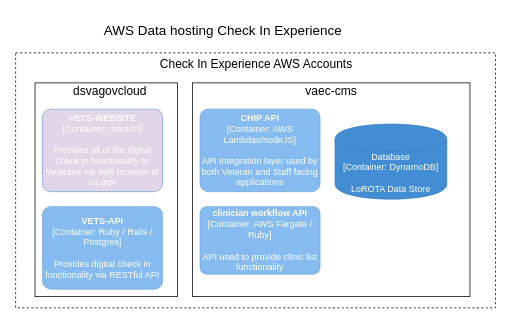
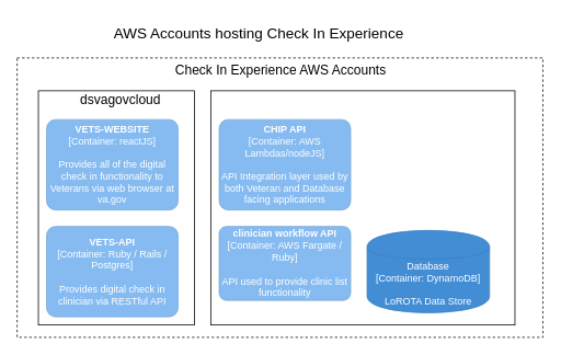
  <mxCell id="0" />
  <mxCell id="1" parent="0" />
  <mxCell id="2" value="" style="rounded=0;whiteSpace=wrap;html=1;dashed=1;" parent="1" vertex="1"><mxGeometry x="20" y="70" width="639.87" height="340" as="geometry" /></mxCell>
- <mxCell id="3" value="&lt;font style=&quot;font-size: 18px&quot;&gt;AWS Data hosting Check In Experience&lt;/font&gt;" style="text;html=1;strokeColor=none;fillColor=none;align=left;verticalAlign=middle;whiteSpace=wrap;rounded=0;dashed=1;" parent="1" vertex="1"><mxGeometry x="136.3" y="20" width="419.13" height="40" as="geometry" /></mxCell>
+ <mxCell id="3" value="&lt;font style=&quot;font-size: 18px&quot;&gt;AWS Accounts hosting Check In Experience&lt;/font&gt;" style="text;html=1;strokeColor=none;fillColor=none;align=left;verticalAlign=middle;whiteSpace=wrap;rounded=0;dashed=1;" parent="1" vertex="1"><mxGeometry x="136.3" y="20" width="419.13" height="40" as="geometry" /></mxCell>
  <mxCell id="4" value="Check In Experience AWS Accounts" style="text;html=1;strokeColor=none;fillColor=none;align=center;verticalAlign=middle;whiteSpace=wrap;rounded=0;dashed=1;fontSize=16;" parent="1" vertex="1"><mxGeometry x="25.87" y="70" width="630" height="30" as="geometry" /></mxCell>
  <mxCell id="5" value="" style="rounded=0;whiteSpace=wrap;html=1;fontSize=16;" parent="1" vertex="1"><mxGeometry x="45.87" y="110" width="190" height="285" as="geometry" /></mxCell>
- <mxCell id="6" value="&lt;b&gt;VETS-WEBSITE&lt;/b&gt;&lt;div&gt;[Container: reactJS]&lt;/div&gt;&lt;br&gt;&lt;div&gt;Provides all of the digital check in functionality to Veterans via web browser at va.gov&lt;/div&gt;" style="rounded=1;whiteSpace=wrap;html=1;labelBackgroundColor=none;fillColor=#e1d5e7;fontColor=#ffffff;align=center;arcSize=10;strokeColor=#78A8D8;metaEdit=1;metaData={&quot;c4Type&quot;:{&quot;editable&quot;:false}};points=[[0.25,0,0],[0.5,0,0],[0.75,0,0],[1,0.25,0],[1,0.5,0],[1,0.75,0],[0.75,1,0],[0.5,1,0],[0.25,1,0],[0,0.75,0],[0,0.5,0],[0,0.25,0]];" parent="1" vertex="1"><mxGeometry x="55.87" y="145" width="160" height="110.0" as="geometry" /></mxCell>
- <mxCell id="7" value="&lt;b&gt;VETS-API&lt;/b&gt;&lt;div&gt;[Container: Ruby / Rails / Postgres]&lt;/div&gt;&lt;br&gt;&lt;div&gt;Provides digital check in functionality via RESTful API&lt;/div&gt;" style="rounded=1;whiteSpace=wrap;html=1;labelBackgroundColor=none;fillColor=#85BBF0;fontColor=#ffffff;align=center;arcSize=10;strokeColor=#78A8D8;metaEdit=1;metaData={&quot;c4Type&quot;:{&quot;editable&quot;:false}};points=[[0.25,0,0],[0.5,0,0],[0.75,0,0],[1,0.25,0],[1,0.5,0],[1,0.75,0],[0.75,1,0],[0.5,1,0],[0.25,1,0],[0,0.75,0],[0,0.5,0],[0,0.25,0]];" parent="1" vertex="1"><mxGeometry x="55.87" y="275" width="160" height="110.0" as="geometry" /></mxCell>
+ <mxCell id="6" value="&lt;b&gt;VETS-WEBSITE&lt;/b&gt;&lt;div&gt;[Container: reactJS]&lt;/div&gt;&lt;br&gt;&lt;div&gt;Provides all of the digital check in functionality to Veterans via web browser at va.gov&lt;/div&gt;" style="rounded=1;whiteSpace=wrap;html=1;labelBackgroundColor=none;fillColor=#85BBF0;fontColor=#ffffff;align=center;arcSize=10;strokeColor=#78A8D8;metaEdit=1;metaData={&quot;c4Type&quot;:{&quot;editable&quot;:false}};points=[[0.25,0,0],[0.5,0,0],[0.75,0,0],[1,0.25,0],[1,0.5,0],[1,0.75,0],[0.75,1,0],[0.5,1,0],[0.25,1,0],[0,0.75,0],[0,0.5,0],[0,0.25,0]];" parent="1" vertex="1"><mxGeometry x="55.87" y="145" width="160" height="110.0" as="geometry" /></mxCell>
+ <mxCell id="7" value="&lt;b&gt;VETS-API&lt;/b&gt;&lt;div&gt;[Container: Ruby / Rails / Postgres]&lt;/div&gt;&lt;br&gt;&lt;div&gt;Provides digital check in clinician via RESTful API&lt;/div&gt;" style="rounded=1;whiteSpace=wrap;html=1;labelBackgroundColor=none;fillColor=#85BBF0;fontColor=#ffffff;align=center;arcSize=10;strokeColor=#78A8D8;metaEdit=1;metaData={&quot;c4Type&quot;:{&quot;editable&quot;:false}};points=[[0.25,0,0],[0.5,0,0],[0.75,0,0],[1,0.25,0],[1,0.5,0],[1,0.75,0],[0.75,1,0],[0.5,1,0],[0.25,1,0],[0,0.75,0],[0,0.5,0],[0,0.25,0]];" parent="1" vertex="1"><mxGeometry x="55.87" y="275" width="160" height="110.0" as="geometry" /></mxCell>
  <mxCell id="8" value="dsvagovcloud" style="text;html=1;strokeColor=none;fillColor=none;align=center;verticalAlign=middle;whiteSpace=wrap;rounded=0;fontSize=16;" parent="1" vertex="1"><mxGeometry x="45.87" y="110" width="200" height="20" as="geometry" /></mxCell>
  <mxCell id="9" value="" style="rounded=0;whiteSpace=wrap;html=1;fontSize=16;" parent="1" vertex="1"><mxGeometry x="255.8" y="110" width="370" height="285" as="geometry" /></mxCell>
- <mxCell id="10" value="&lt;b&gt;CHIP API&lt;/b&gt;&lt;div&gt;[Container: AWS Lambdas/nodeJS]&lt;/div&gt;&lt;br&gt;&lt;div&gt;API Integration layer used by both Veteran and Staff facing applications&lt;/div&gt;" style="rounded=1;whiteSpace=wrap;html=1;labelBackgroundColor=none;fillColor=#85BBF0;fontColor=#ffffff;align=center;arcSize=10;strokeColor=#78A8D8;metaEdit=1;metaData={&quot;c4Type&quot;:{&quot;editable&quot;:false}};points=[[0.25,0,0],[0.5,0,0],[0.75,0,0],[1,0.25,0],[1,0.5,0],[1,0.75,0],[0.75,1,0],[0.5,1,0],[0.25,1,0],[0,0.75,0],[0,0.5,0],[0,0.25,0]];" parent="1" vertex="1"><mxGeometry x="265.87" y="145" width="160" height="110.0" as="geometry" /></mxCell>
- <mxCell id="11" value="Database&lt;div&gt;[Container:&amp;nbsp;DynamoDB]&lt;/div&gt;&lt;br&gt;&lt;div&gt;LoROTA Data Store&lt;/div&gt;" style="shape=cylinder;whiteSpace=wrap;html=1;boundedLbl=1;rounded=0;labelBackgroundColor=none;fillColor=#438DD5;fontSize=12;fontColor=#ffffff;align=center;strokeColor=#3C7FC0;metaEdit=1;points=[[0.5,0,0],[1,0.25,0],[1,0.5,0],[1,0.75,0],[0.5,1,0],[0,0.75,0],[0,0.5,0],[0,0.25,0]];metaData={&quot;c4Type&quot;:{&quot;editable&quot;:false}};" parent="1" vertex="1"><mxGeometry x="445.87" y="165" width="149" height="100" as="geometry" /></mxCell>
+ <mxCell id="10" value="&lt;b&gt;CHIP API&lt;/b&gt;&lt;div&gt;[Container: AWS Lambdas/nodeJS]&lt;/div&gt;&lt;br&gt;&lt;div&gt;API Integration layer used by both Veteran and Database facing applications&lt;/div&gt;" style="rounded=1;whiteSpace=wrap;html=1;labelBackgroundColor=none;fillColor=#85BBF0;fontColor=#ffffff;align=center;arcSize=10;strokeColor=#78A8D8;metaEdit=1;metaData={&quot;c4Type&quot;:{&quot;editable&quot;:false}};points=[[0.25,0,0],[0.5,0,0],[0.75,0,0],[1,0.25,0],[1,0.5,0],[1,0.75,0],[0.75,1,0],[0.5,1,0],[0.25,1,0],[0,0.75,0],[0,0.5,0],[0,0.25,0]];" parent="1" vertex="1"><mxGeometry x="265.87" y="145" width="160" height="110.0" as="geometry" /></mxCell>
+ <mxCell id="11" value="Database&lt;div&gt;[Container:&amp;nbsp;DynamoDB]&lt;/div&gt;&lt;br&gt;&lt;div&gt;LoROTA Data Store&lt;/div&gt;" style="shape=cylinder;whiteSpace=wrap;html=1;boundedLbl=1;rounded=0;labelBackgroundColor=none;fillColor=#438DD5;fontSize=12;fontColor=#ffffff;align=center;strokeColor=#3C7FC0;metaEdit=1;points=[[0.5,0,0],[1,0.25,0],[1,0.5,0],[1,0.75,0],[0.5,1,0],[0,0.75,0],[0,0.5,0],[0,0.25,0]];metaData={&quot;c4Type&quot;:{&quot;editable&quot;:false}};" parent="1" vertex="1"><mxGeometry x="445.87" y="280" width="149" height="100" as="geometry" /></mxCell>
  <mxCell id="12" value="&lt;b&gt;clinician workflow API&lt;/b&gt;&lt;div&gt;[Container: AWS Fargate / Ruby]&lt;/div&gt;&lt;br&gt;&lt;div&gt;API used to provide clinic list functionality&lt;/div&gt;" style="rounded=1;whiteSpace=wrap;html=1;labelBackgroundColor=none;fillColor=#85BBF0;fontColor=#ffffff;align=center;arcSize=10;strokeColor=#78A8D8;metaEdit=1;metaData={&quot;c4Type&quot;:{&quot;editable&quot;:false}};points=[[0.25,0,0],[0.5,0,0],[0.75,0,0],[1,0.25,0],[1,0.5,0],[1,0.75,0],[0.75,1,0],[0.5,1,0],[0.25,1,0],[0,0.75,0],[0,0.5,0],[0,0.25,0]];" parent="1" vertex="1"><mxGeometry x="265.87" y="275" width="160" height="90" as="geometry" /></mxCell>
- <mxCell id="13" value="vaec-cms" style="text;html=1;strokeColor=none;fillColor=none;align=center;verticalAlign=middle;whiteSpace=wrap;rounded=0;fontSize=16;" parent="1" vertex="1"><mxGeometry x="255.8" y="110" width="370" height="20" as="geometry" /></mxCell>
